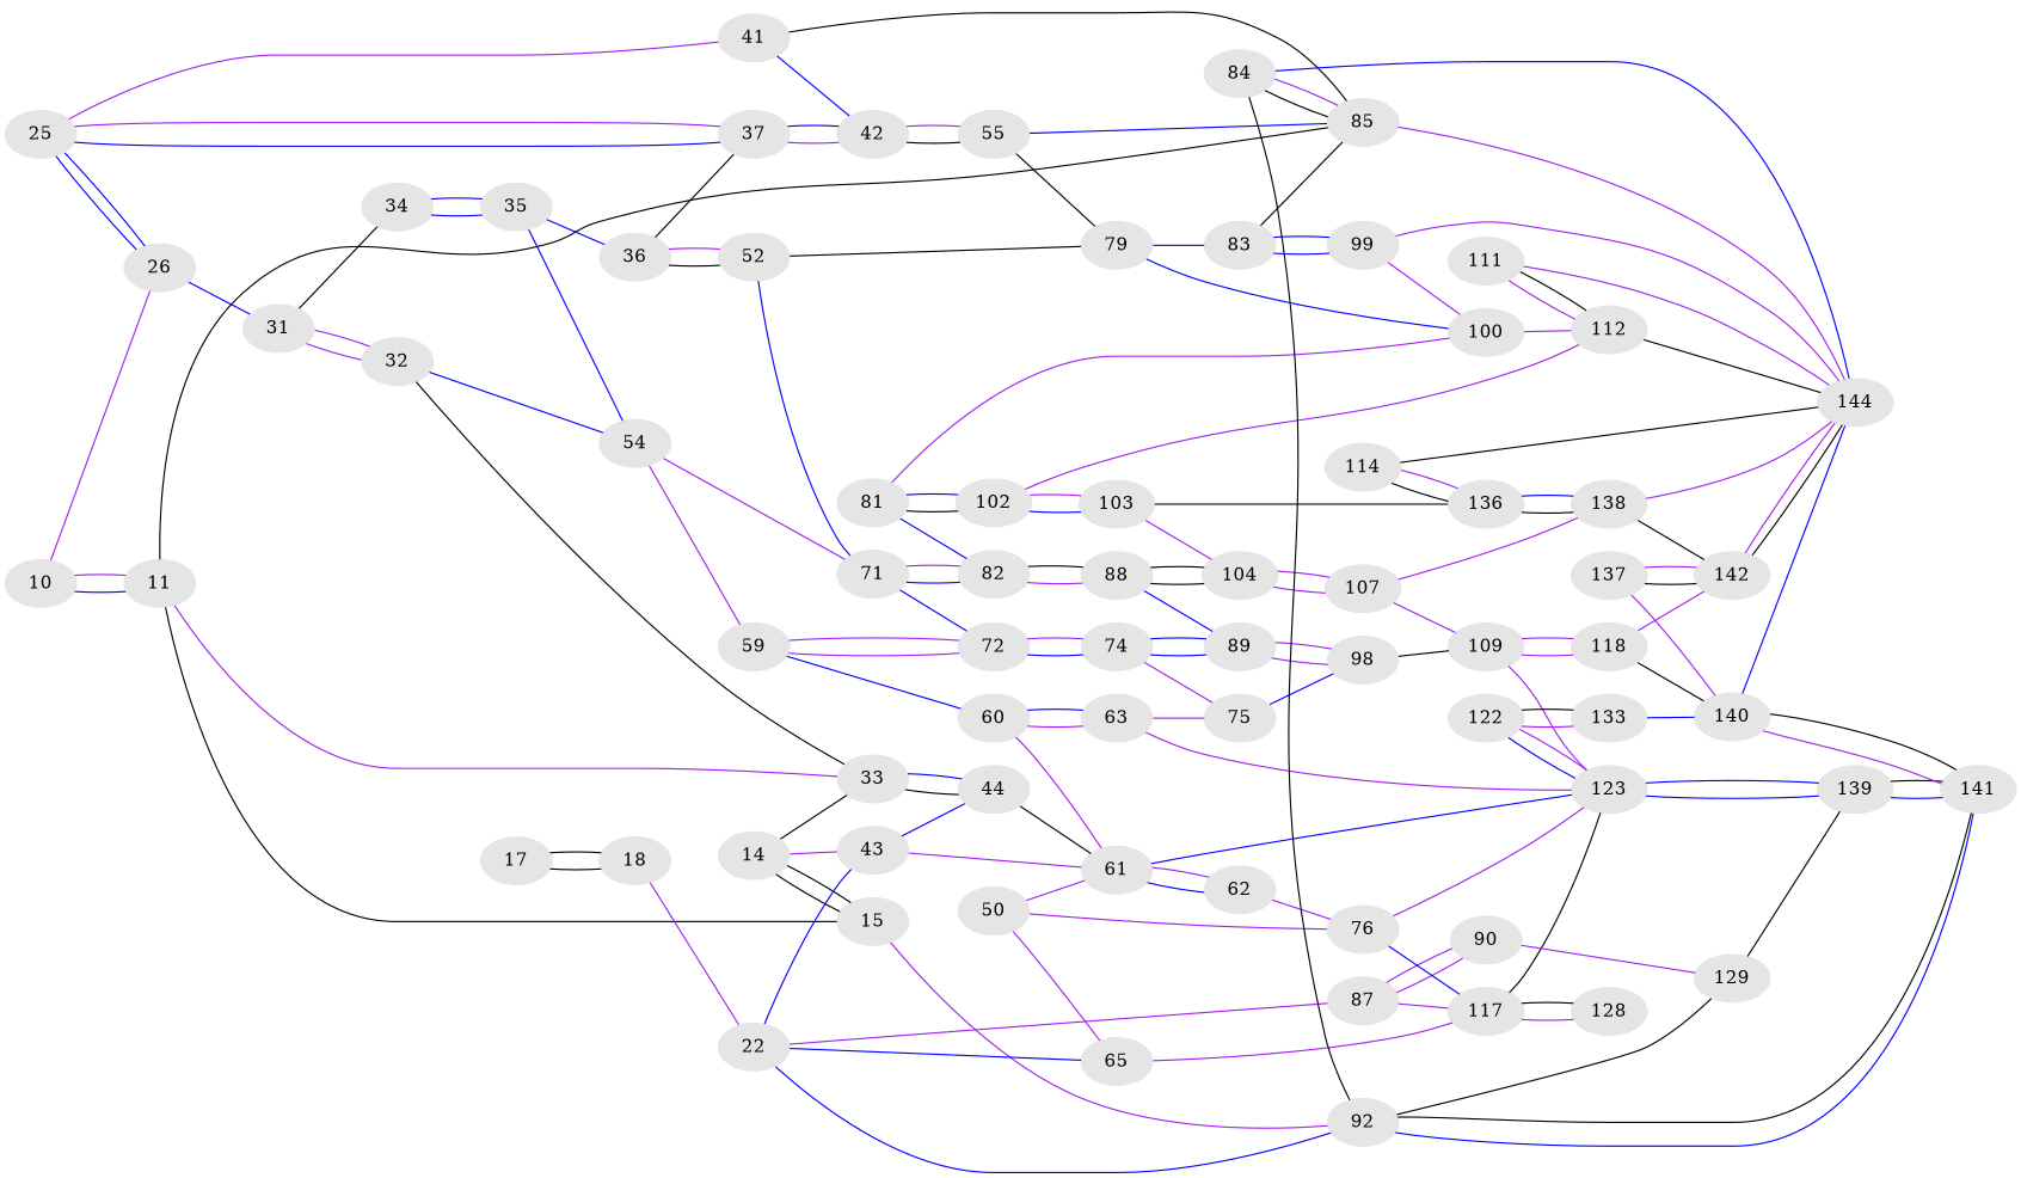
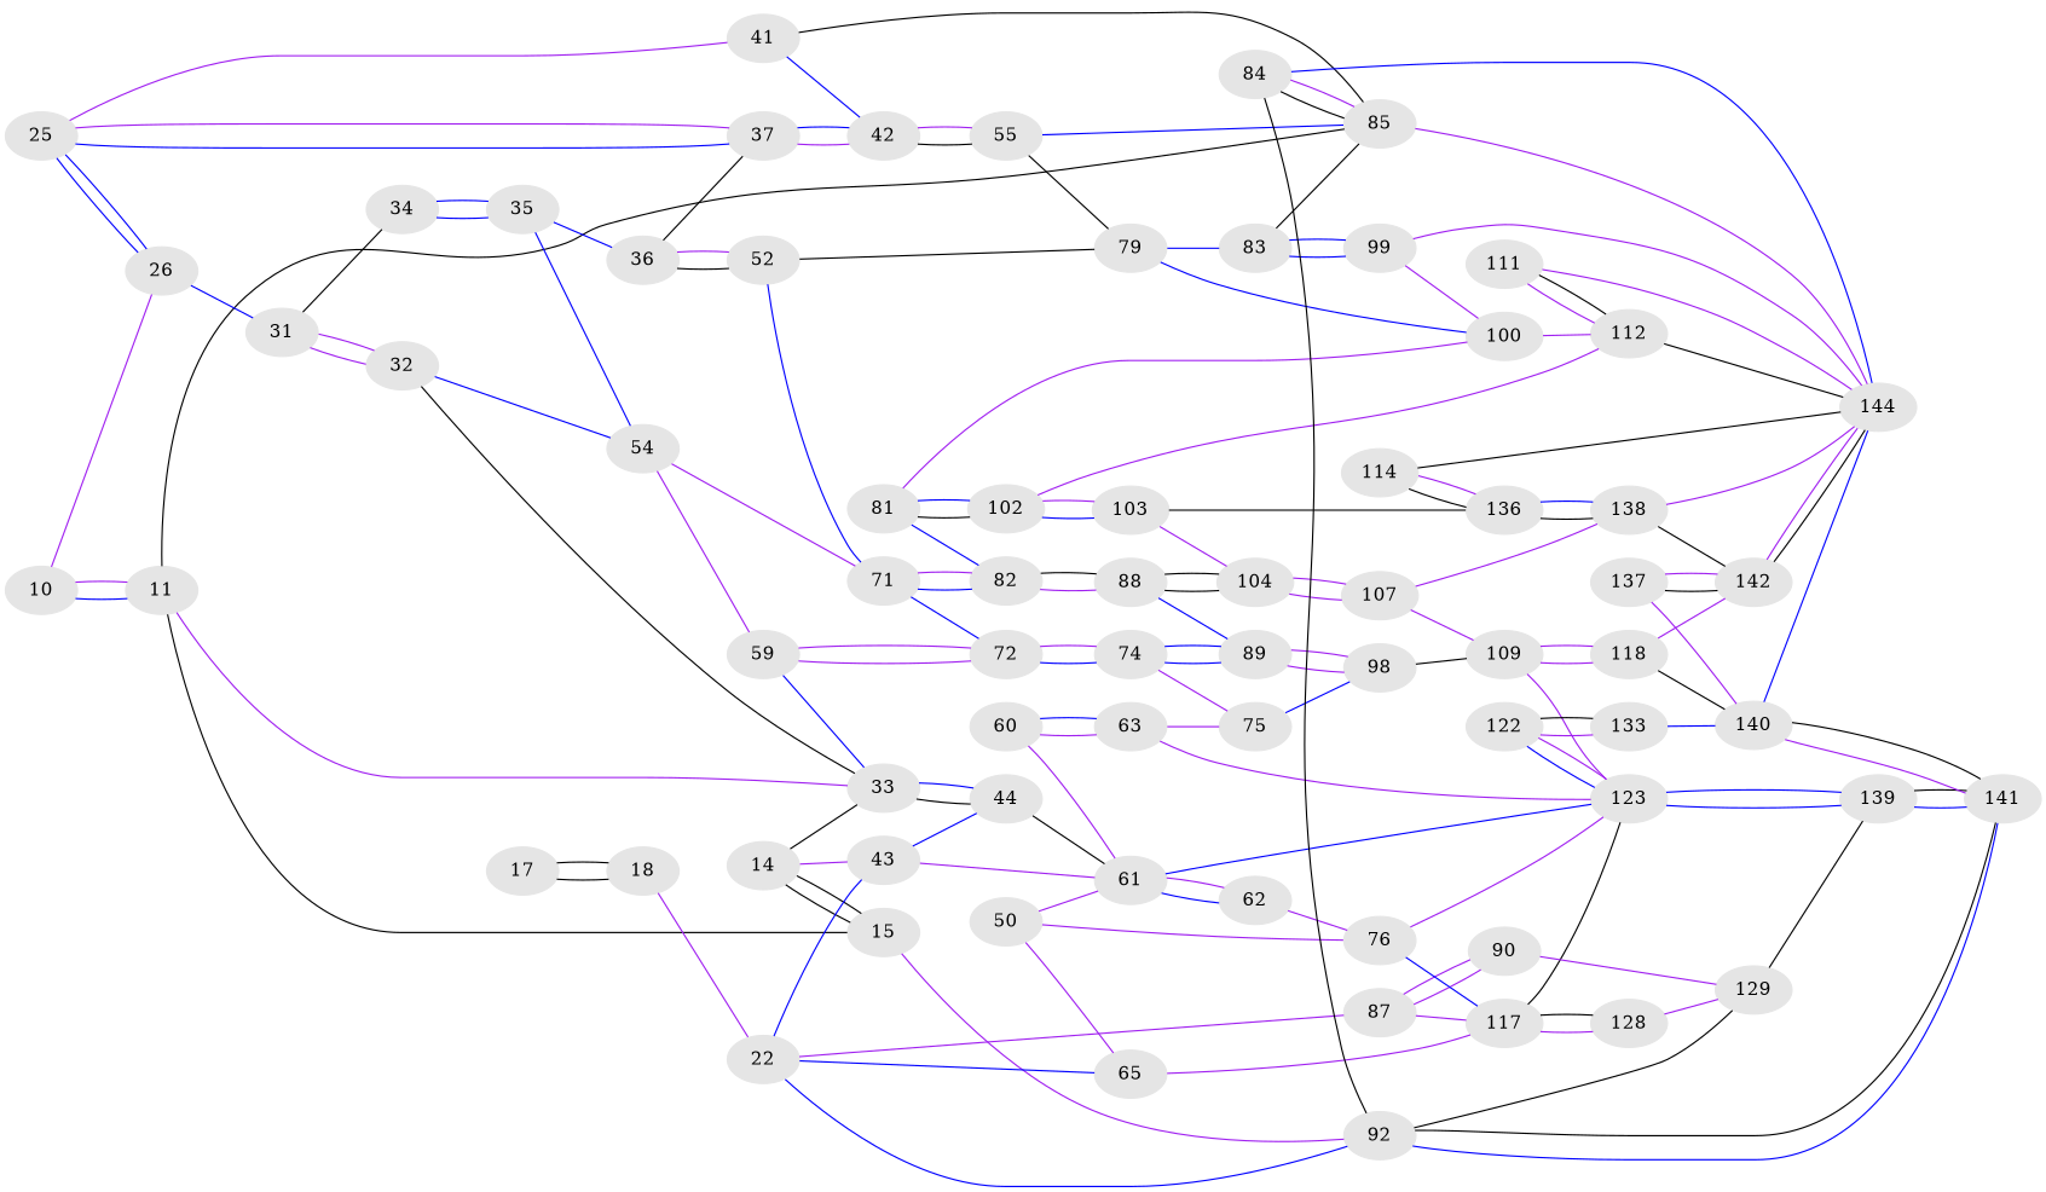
  graph {
    rankdir=LR
    node [color=gray90 style=filled]
    edge [color=purple]
    11 [super="+6+9"]
    10
    26
    15 [super="+5"]
    33 [super="+12+13"]
    85 [super="+57+58+40+27+23"]
    31 [super="+30"]
    92 [super="+3"]
    44 [super="+38+39"]
    144 [super="+143"]
    14
    43 [super="+29"]
    61 [super="+46+45+47+49"]
    17 [super="+16"]
    18
    129 [super="+91"]
    141
    22 [super="+21+20"]
    65 [super="+51"]
    87 [super="+69+70"]
    117 [super="+77+78+86+68"]
    90
    25
    37
    41 [super="+24"]
    42
    32
    34
    54 [super="+48"]
    35
    71 [super="+53"]
    59
    36
    52
    79 [super="+56"]
    55
    62
    123 [super="+116+97+95"]
    50
    76 [super="+73+66"]
    72
    82
    83
    100 [super="+80"]
    60
    63
    74
    75
    139
    98 [super="+93"]
    128
    88
    89
    109 [super="+108+94"]
    99
    112 [super="+106+105"]
    81
    102
    103
    104
    84 [super="+2"]
    107
    118
    136 [super="+130+115"]
    138 [super="+125"]
    142 [super="+126+127"]
    140 [super="+135+134+119"]
    111
    114
    122 [super="+121"]
    133 [super="+120"]
    137
    11 -- 15 [color=black]
    11 -- 33
    11 -- 85 [color=black]
    10 -- 11 [color=blue weight=2]
    10 -- 11
    10 -- 26
    26 -- 31 [color=blue]
    15 -- 92
    33 -- 44 [color=black weight=2]
    33 -- 44 [color=blue]
    85 -- 144
    31 -- 32
    31 -- 32
    31 -- 34 [color=black weight=2]
    92 -- 129 [color=black]
    92 -- 141 [color=blue]
    92 -- 141 [color=black]
    44 -- 61 [color=black]
    14 -- 15 [color=black]
    14 -- 15 [color=black]
    14 -- 33 [color=black]
    14 -- 43
    43 -- 44 [color=blue weight=2]
    43 -- 61
    61 -- 62 [color=blue weight=2]
    61 -- 62
    61 -- 123 [color=blue]
    17 -- 18 [color=black weight=2]
    17 -- 18 [color=black]
    18 -- 22
    129 -- 139 [color=black]
    22 -- 92 [color=blue]
    22 -- 43 [color=blue]
    22 -- 65 [color=blue weight=2]
    22 -- 87
    65 -- 117
    87 -- 117 [weight=2]
    87 -- 90 [weight=2]
    87 -- 90
    117 -- 123 [color=black]
    117 -- 128 [weight=2]
    117 -- 128 [color=black]
    90 -- 129
    25 -- 26 [color=blue]
    25 -- 26 [color=blue]
    25 -- 37 [color=blue]
    25 -- 37
    25 -- 41
    37 -- 42
    37 -- 42 [color=blue]
    41 -- 85 [color=black weight=2]
    41 -- 42 [color=blue]
    42 -- 55 [color=black]
    42 -- 55
    32 -- 33 [color=black]
    32 -- 54 [color=blue]
    34 -- 35 [color=blue]
    34 -- 35 [color=blue]
    54 -- 71
    54 -- 59
    35 -- 54 [color=blue]
    35 -- 36 [color=blue]
    71 -- 72 [color=blue]
    71 -- 82 [color=blue]
    71 -- 82
    59 -- 72
    59 -- 72
-   59 -- 60 [color=blue]
+   59 -- 33 [color=blue]
    36 -- 37 [color=black]
    36 -- 52 [color=black]
    36 -- 52
    52 -- 71 [color=blue]
    52 -- 79 [color=black]
    79 -- 83 [color=blue]
    79 -- 100 [color=blue]
    55 -- 85 [color=blue]
    55 -- 79 [color=black]
    62 -- 76
    123 -- 139 [color=blue]
    123 -- 139 [color=blue]
    50 -- 61
    50 -- 65
    50 -- 76
    76 -- 117 [color=blue weight=2]
    76 -- 123
    72 -- 74 [color=blue]
    72 -- 74
    82 -- 88
    82 -- 88 [color=black]
    83 -- 85 [color=black]
    83 -- 99 [color=blue]
    83 -- 99 [color=blue]
    100 -- 112
    60 -- 61
    60 -- 63
    60 -- 63 [color=blue]
    63 -- 123
    63 -- 75
    74 -- 75
    74 -- 89 [color=blue]
    74 -- 89 [color=blue]
    75 -- 98 [color=blue]
    139 -- 141 [color=blue]
    139 -- 141 [color=black]
    98 -- 109 [color=black weight=2]
+   128 -- 129
    88 -- 89 [color=blue]
    88 -- 104 [color=black]
    88 -- 104 [color=black]
    89 -- 98
    89 -- 98
    109 -- 123
    109 -- 118
    109 -- 118
    99 -- 144
    99 -- 100
    112 -- 144 [color=black]
    81 -- 82 [color=blue]
    81 -- 100
    81 -- 102 [color=black]
    81 -- 102 [color=blue]
    102 -- 112
    102 -- 103 [color=blue]
    102 -- 103
    103 -- 104
    103 -- 136 [color=black]
    104 -- 107
    104 -- 107
    84 -- 85 [color=black weight=3]
    84 -- 85
    84 -- 92 [color=black weight=2]
    84 -- 144 [color=blue]
    107 -- 109
    107 -- 138
    118 -- 142
    118 -- 140 [color=black]
    136 -- 138 [color=black weight=2]
    136 -- 138 [color=blue]
    138 -- 144
    138 -- 142 [color=black]
    142 -- 144 [color=black]
    142 -- 144
    140 -- 144 [color=blue]
    140 -- 141
    140 -- 141 [color=black]
    111 -- 144
    111 -- 112 [weight=2]
    111 -- 112 [color=black]
    114 -- 144 [color=black]
    114 -- 136 [color=black weight=2]
    114 -- 136
    122 -- 123 [color=blue weight=2]
    122 -- 123
    122 -- 133 [weight=2]
    122 -- 133 [color=black]
    133 -- 140 [color=blue weight=2]
    137 -- 142 [color=black weight=2]
    137 -- 142
    137 -- 140
  }
